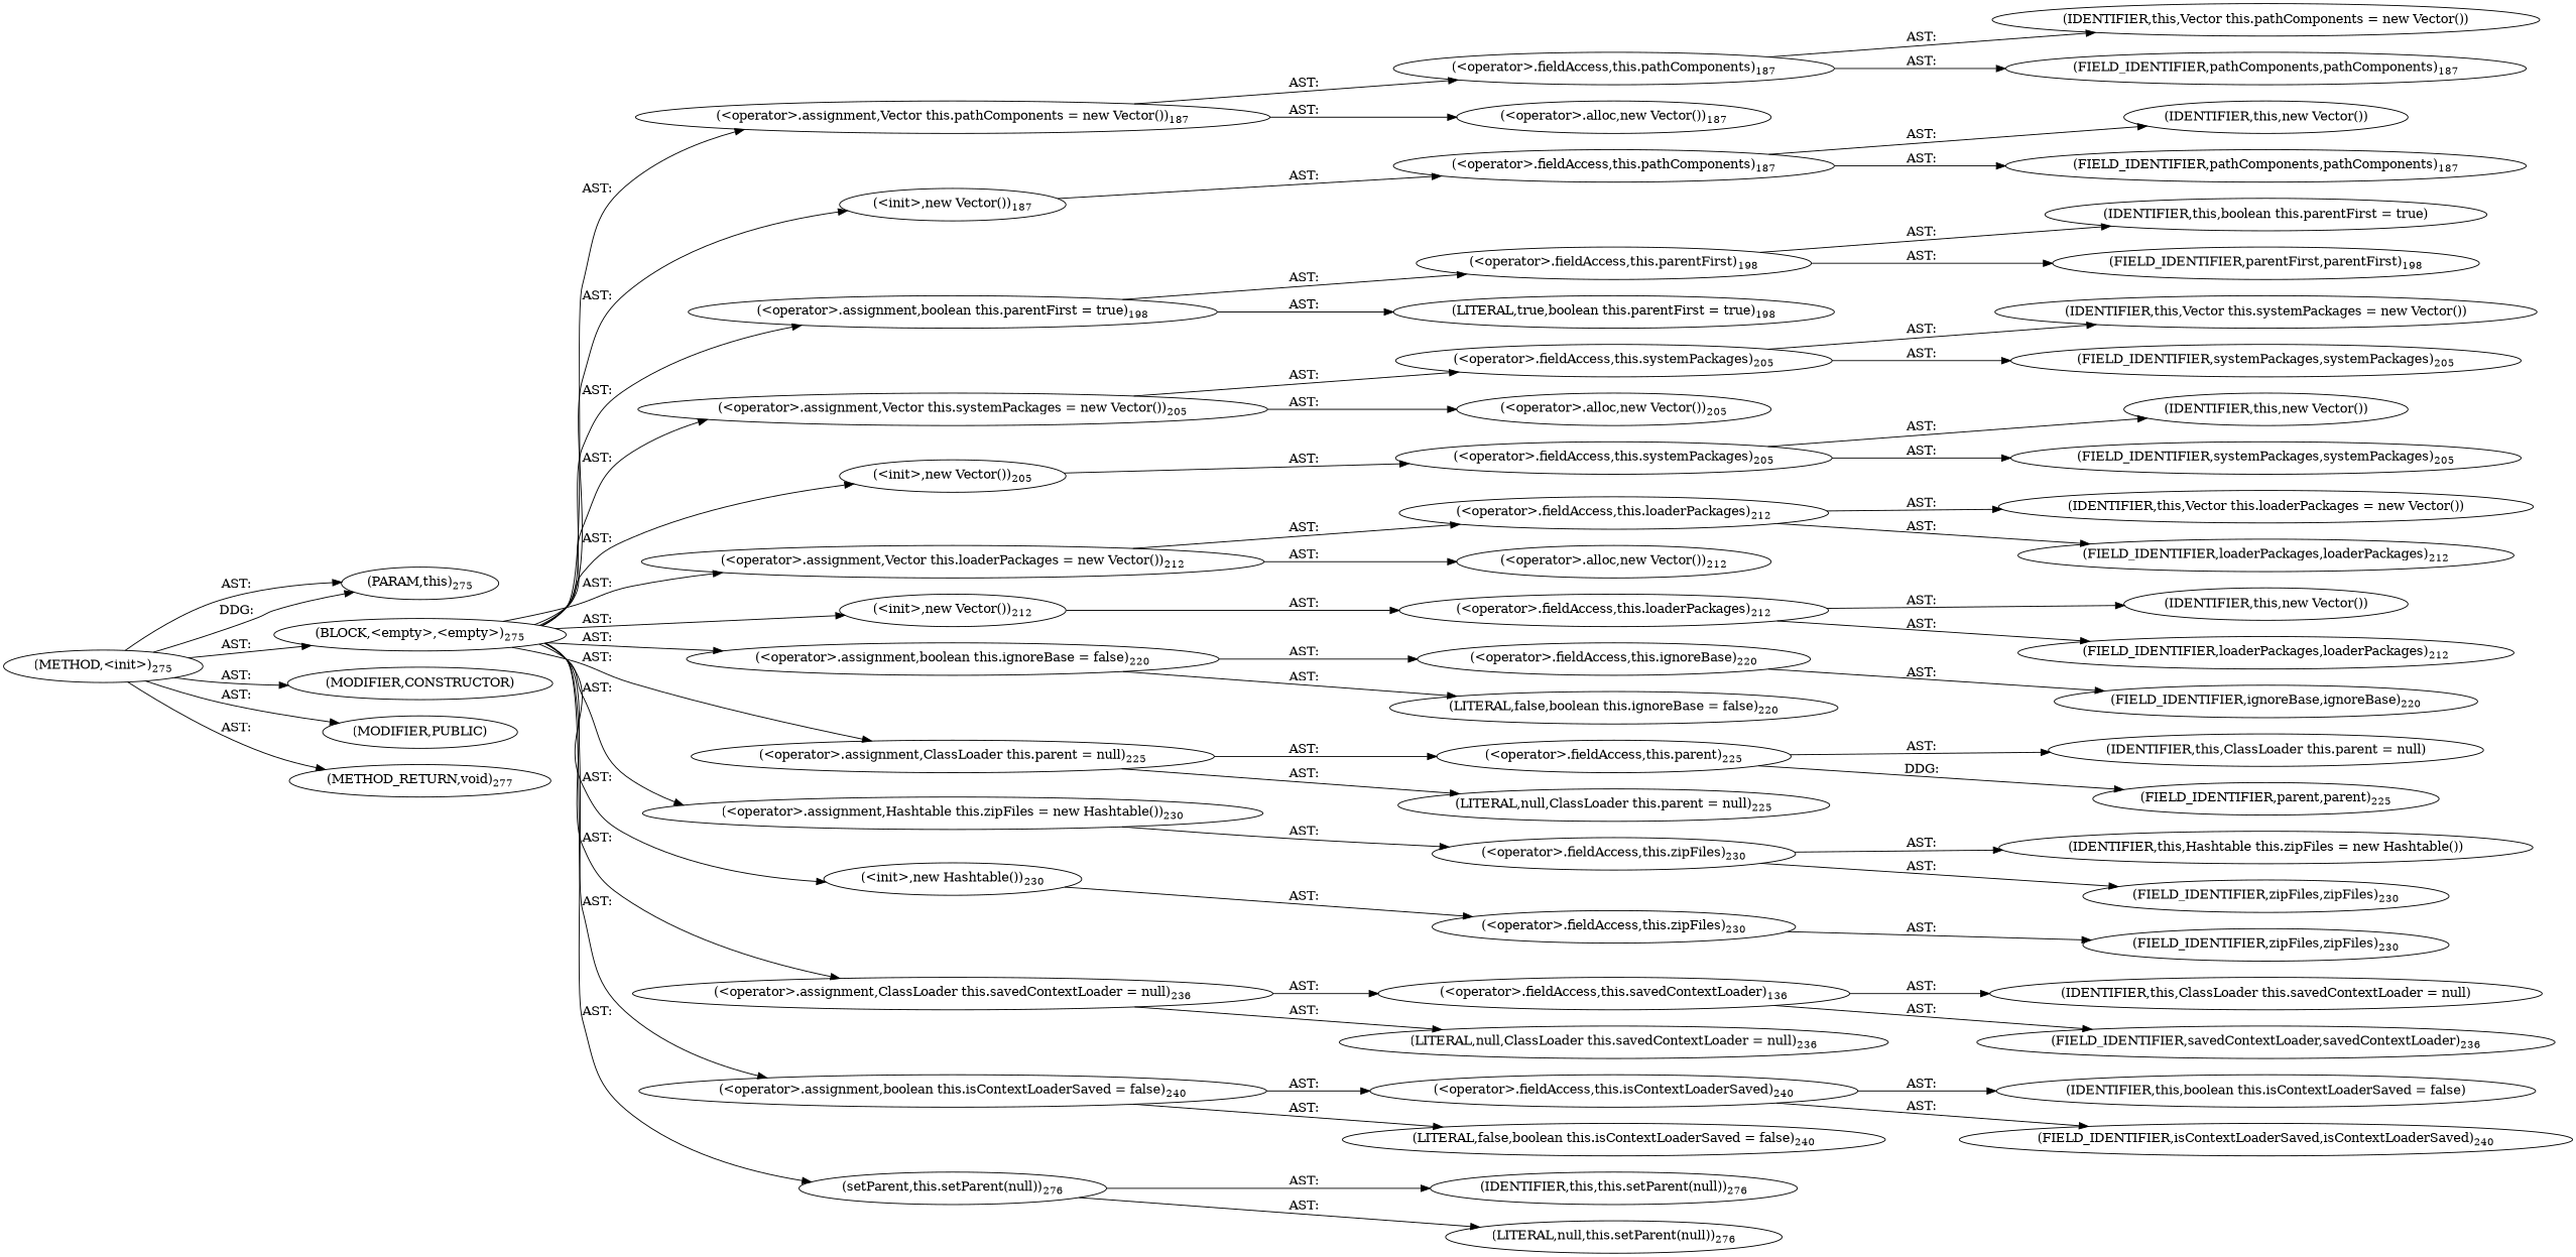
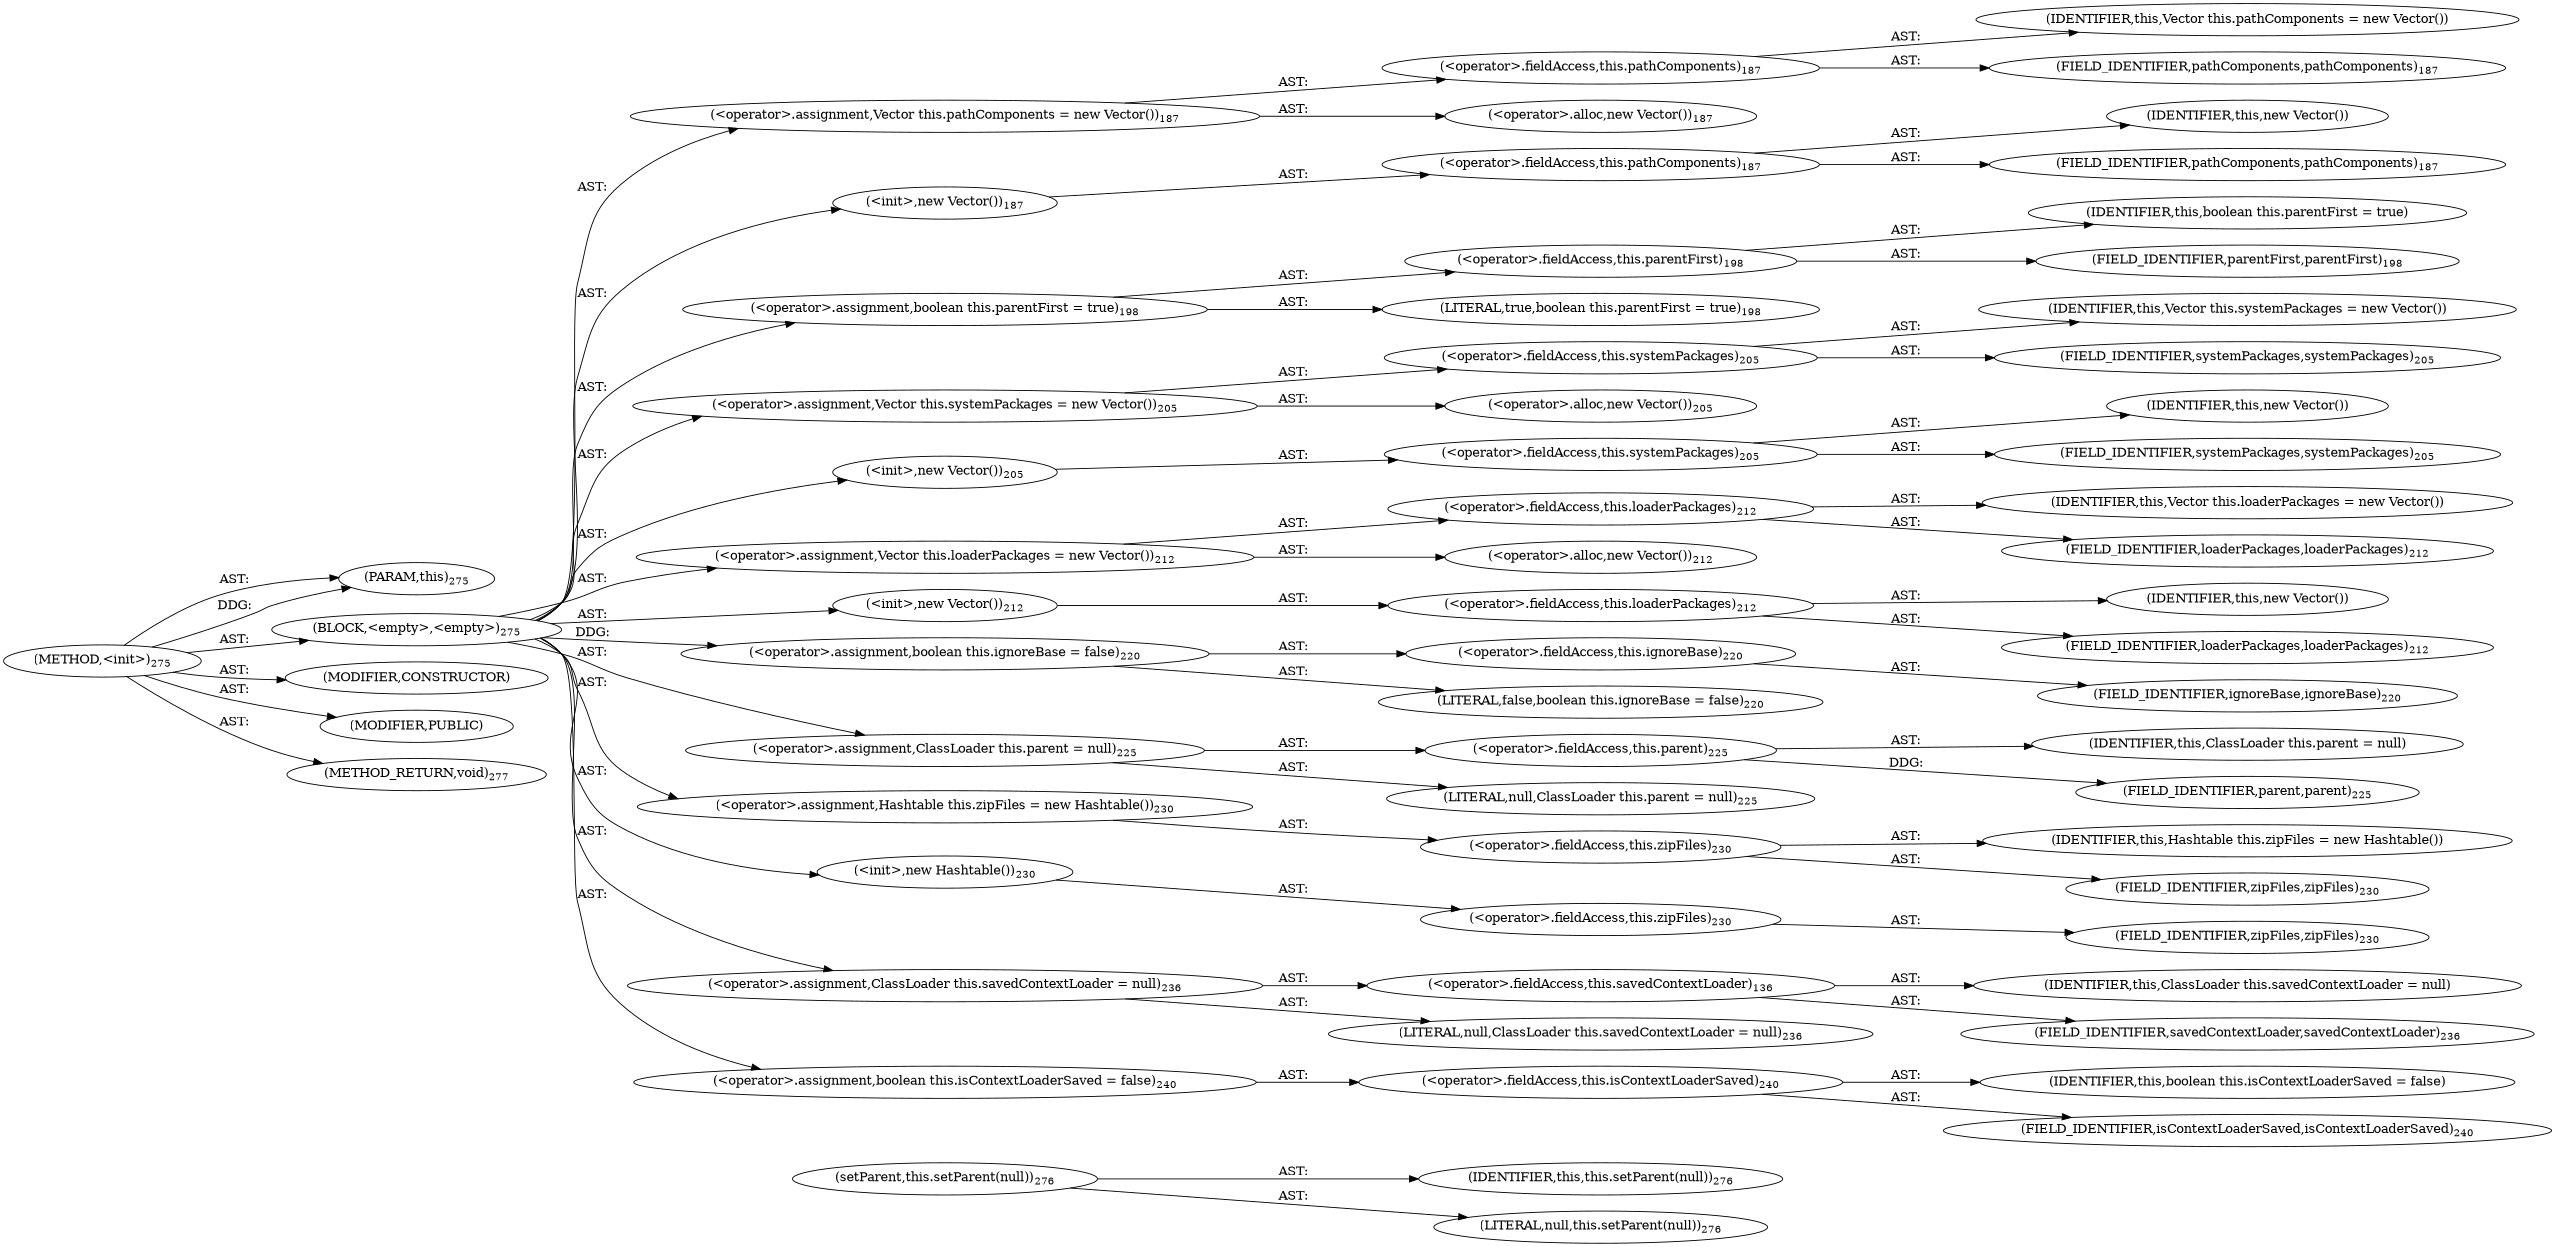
  digraph {
    rankdir=LR
    n1 [label=<(METHOD,&lt;init&gt;)<SUB>275</SUB>>]
    n2 [label=<(PARAM,this)<SUB>275</SUB>>]
    n3 [label=<(BLOCK,&lt;empty&gt;,&lt;empty&gt;)<SUB>275</SUB>>]
    n4 [label=<(MODIFIER,CONSTRUCTOR)>]
    n5 [label=<(MODIFIER,PUBLIC)>]
    n6 [label=<(METHOD_RETURN,void)<SUB>277</SUB>>]
    n7 [label=<(&lt;operator&gt;.assignment,Vector this.pathComponents = new Vector())<SUB>187</SUB>>]
    n8 [label=<(&lt;init&gt;,new Vector())<SUB>187</SUB>>]
    n9 [label=<(&lt;operator&gt;.assignment,boolean this.parentFirst = true)<SUB>198</SUB>>]
    n10 [label=<(&lt;operator&gt;.assignment,Vector this.systemPackages = new Vector())<SUB>205</SUB>>]
    n11 [label=<(&lt;init&gt;,new Vector())<SUB>205</SUB>>]
    n12 [label=<(&lt;operator&gt;.assignment,Vector this.loaderPackages = new Vector())<SUB>212</SUB>>]
    n13 [label=<(&lt;init&gt;,new Vector())<SUB>212</SUB>>]
    n14 [label=<(&lt;operator&gt;.assignment,boolean this.ignoreBase = false)<SUB>220</SUB>>]
    n15 [label=<(&lt;operator&gt;.assignment,ClassLoader this.parent = null)<SUB>225</SUB>>]
    n16 [label=<(&lt;operator&gt;.assignment,Hashtable this.zipFiles = new Hashtable())<SUB>230</SUB>>]
    n17 [label=<(&lt;init&gt;,new Hashtable())<SUB>230</SUB>>]
    n18 [label=<(&lt;operator&gt;.assignment,ClassLoader this.savedContextLoader = null)<SUB>236</SUB>>]
    n19 [label=<(&lt;operator&gt;.assignment,boolean this.isContextLoaderSaved = false)<SUB>240</SUB>>]
    n20 [label=<(setParent,this.setParent(null))<SUB>276</SUB>>]
    n21 [label=<(&lt;operator&gt;.fieldAccess,this.pathComponents)<SUB>187</SUB>>]
    n22 [label=<(&lt;operator&gt;.alloc,new Vector())<SUB>187</SUB>>]
    n23 [label=<(&lt;operator&gt;.fieldAccess,this.pathComponents)<SUB>187</SUB>>]
    n24 [label=<(&lt;operator&gt;.fieldAccess,this.parentFirst)<SUB>198</SUB>>]
    n25 [label=<(LITERAL,true,boolean this.parentFirst = true)<SUB>198</SUB>>]
    n26 [label=<(&lt;operator&gt;.fieldAccess,this.systemPackages)<SUB>205</SUB>>]
    n27 [label=<(&lt;operator&gt;.alloc,new Vector())<SUB>205</SUB>>]
    n28 [label=<(&lt;operator&gt;.fieldAccess,this.systemPackages)<SUB>205</SUB>>]
    n29 [label=<(&lt;operator&gt;.fieldAccess,this.loaderPackages)<SUB>212</SUB>>]
    n30 [label=<(&lt;operator&gt;.alloc,new Vector())<SUB>212</SUB>>]
    n31 [label=<(&lt;operator&gt;.fieldAccess,this.loaderPackages)<SUB>212</SUB>>]
    n32 [label=<(&lt;operator&gt;.fieldAccess,this.ignoreBase)<SUB>220</SUB>>]
    n33 [label=<(LITERAL,false,boolean this.ignoreBase = false)<SUB>220</SUB>>]
    n34 [label=<(&lt;operator&gt;.fieldAccess,this.parent)<SUB>225</SUB>>]
    n35 [label=<(LITERAL,null,ClassLoader this.parent = null)<SUB>225</SUB>>]
    n36 [label=<(&lt;operator&gt;.fieldAccess,this.zipFiles)<SUB>230</SUB>>]
    n37 [label=<(&lt;operator&gt;.fieldAccess,this.zipFiles)<SUB>230</SUB>>]
    n38 [label=<(&lt;operator&gt;.fieldAccess,this.savedContextLoader)<SUB>136</SUB>>]
    n39 [label=<(LITERAL,null,ClassLoader this.savedContextLoader = null)<SUB>236</SUB>>]
    n40 [label=<(&lt;operator&gt;.fieldAccess,this.isContextLoaderSaved)<SUB>240</SUB>>]
-   n41 [label=<(LITERAL,false,boolean this.isContextLoaderSaved = false)<SUB>240</SUB>>]
    n42 [label=<(IDENTIFIER,this,this.setParent(null))<SUB>276</SUB>>]
    n43 [label=<(LITERAL,null,this.setParent(null))<SUB>276</SUB>>]
    n44 [label=<(IDENTIFIER,this,Vector this.pathComponents = new Vector())>]
    n45 [label=<(FIELD_IDENTIFIER,pathComponents,pathComponents)<SUB>187</SUB>>]
    n46 [label=<(IDENTIFIER,this,new Vector())>]
    n47 [label=<(FIELD_IDENTIFIER,pathComponents,pathComponents)<SUB>187</SUB>>]
    n48 [label=<(IDENTIFIER,this,boolean this.parentFirst = true)>]
    n49 [label=<(FIELD_IDENTIFIER,parentFirst,parentFirst)<SUB>198</SUB>>]
    n50 [label=<(IDENTIFIER,this,Vector this.systemPackages = new Vector())>]
    n51 [label=<(FIELD_IDENTIFIER,systemPackages,systemPackages)<SUB>205</SUB>>]
    n52 [label=<(IDENTIFIER,this,new Vector())>]
    n53 [label=<(FIELD_IDENTIFIER,systemPackages,systemPackages)<SUB>205</SUB>>]
    n54 [label=<(IDENTIFIER,this,Vector this.loaderPackages = new Vector())>]
    n55 [label=<(FIELD_IDENTIFIER,loaderPackages,loaderPackages)<SUB>212</SUB>>]
    n56 [label=<(IDENTIFIER,this,new Vector())>]
    n57 [label=<(FIELD_IDENTIFIER,loaderPackages,loaderPackages)<SUB>212</SUB>>]
    n58 [label=<(FIELD_IDENTIFIER,ignoreBase,ignoreBase)<SUB>220</SUB>>]
    n59 [label=<(IDENTIFIER,this,ClassLoader this.parent = null)>]
    n60 [label=<(FIELD_IDENTIFIER,parent,parent)<SUB>225</SUB>>]
    n61 [label=<(IDENTIFIER,this,Hashtable this.zipFiles = new Hashtable())>]
    n62 [label=<(FIELD_IDENTIFIER,zipFiles,zipFiles)<SUB>230</SUB>>]
    n63 [label=<(FIELD_IDENTIFIER,zipFiles,zipFiles)<SUB>230</SUB>>]
    n64 [label=<(IDENTIFIER,this,ClassLoader this.savedContextLoader = null)>]
    n65 [label=<(FIELD_IDENTIFIER,savedContextLoader,savedContextLoader)<SUB>236</SUB>>]
    n66 [label=<(IDENTIFIER,this,boolean this.isContextLoaderSaved = false)>]
    n67 [label=<(FIELD_IDENTIFIER,isContextLoaderSaved,isContextLoaderSaved)<SUB>240</SUB>>]
    n1 -> n2 [label="AST: "]
    n1 -> n2 [label="DDG: "]
    n1 -> n3 [label="AST: "]
    n1 -> n4 [label="AST: "]
    n1 -> n5 [label="AST: "]
    n1 -> n6 [label="AST: "]
    n3 -> n7 [label="AST: "]
    n3 -> n8 [label="AST: "]
    n3 -> n9 [label="AST: "]
    n3 -> n10 [label="AST: "]
    n3 -> n11 [label="AST: "]
    n3 -> n12 [label="AST: "]
    n3 -> n13 [label="AST: "]
-   n3 -> n14 [label="AST: "]
+   n3 -> n14 [label="DDG: "]
    n3 -> n15 [label="AST: "]
    n3 -> n16 [label="AST: "]
    n3 -> n17 [label="AST: "]
    n3 -> n18 [label="AST: "]
    n3 -> n19 [label="AST: "]
-   n3 -> n20 [label="AST: "]
    n7 -> n21 [label="AST: "]
    n7 -> n22 [label="AST: "]
    n8 -> n23 [label="AST: "]
    n9 -> n24 [label="AST: "]
    n9 -> n25 [label="AST: "]
    n10 -> n26 [label="AST: "]
    n10 -> n27 [label="AST: "]
    n11 -> n28 [label="AST: "]
    n12 -> n29 [label="AST: "]
    n12 -> n30 [label="AST: "]
    n13 -> n31 [label="AST: "]
    n14 -> n32 [label="AST: "]
    n14 -> n33 [label="AST: "]
    n15 -> n34 [label="AST: "]
    n15 -> n35 [label="AST: "]
    n16 -> n36 [label="AST: "]
    n17 -> n37 [label="AST: "]
    n18 -> n38 [label="AST: "]
    n18 -> n39 [label="AST: "]
    n19 -> n40 [label="AST: "]
-   n19 -> n41 [label="AST: "]
    n20 -> n42 [label="AST: "]
    n20 -> n43 [label="AST: "]
    n21 -> n44 [label="AST: "]
    n21 -> n45 [label="AST: "]
    n23 -> n46 [label="AST: "]
    n23 -> n47 [label="AST: "]
    n24 -> n48 [label="AST: "]
    n24 -> n49 [label="AST: "]
    n26 -> n50 [label="AST: "]
    n26 -> n51 [label="AST: "]
    n28 -> n52 [label="AST: "]
    n28 -> n53 [label="AST: "]
    n29 -> n54 [label="AST: "]
    n29 -> n55 [label="AST: "]
    n31 -> n56 [label="AST: "]
    n31 -> n57 [label="AST: "]
    n32 -> n58 [label="AST: "]
    n34 -> n59 [label="AST: "]
    n34 -> n60 [label="DDG: "]
    n36 -> n61 [label="AST: "]
    n36 -> n62 [label="AST: "]
    n37 -> n63 [label="AST: "]
    n38 -> n64 [label="AST: "]
    n38 -> n65 [label="AST: "]
    n40 -> n66 [label="AST: "]
    n40 -> n67 [label="AST: "]
  }
